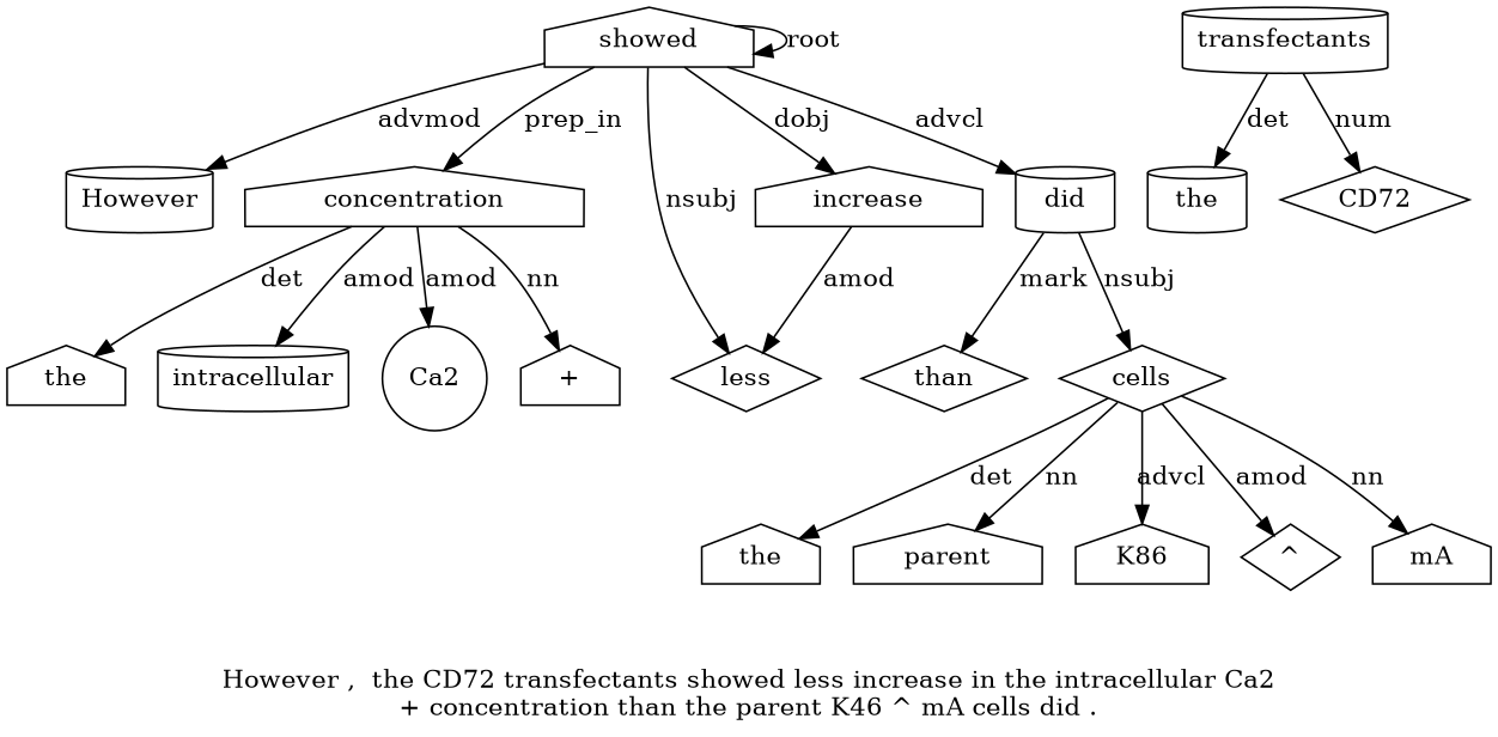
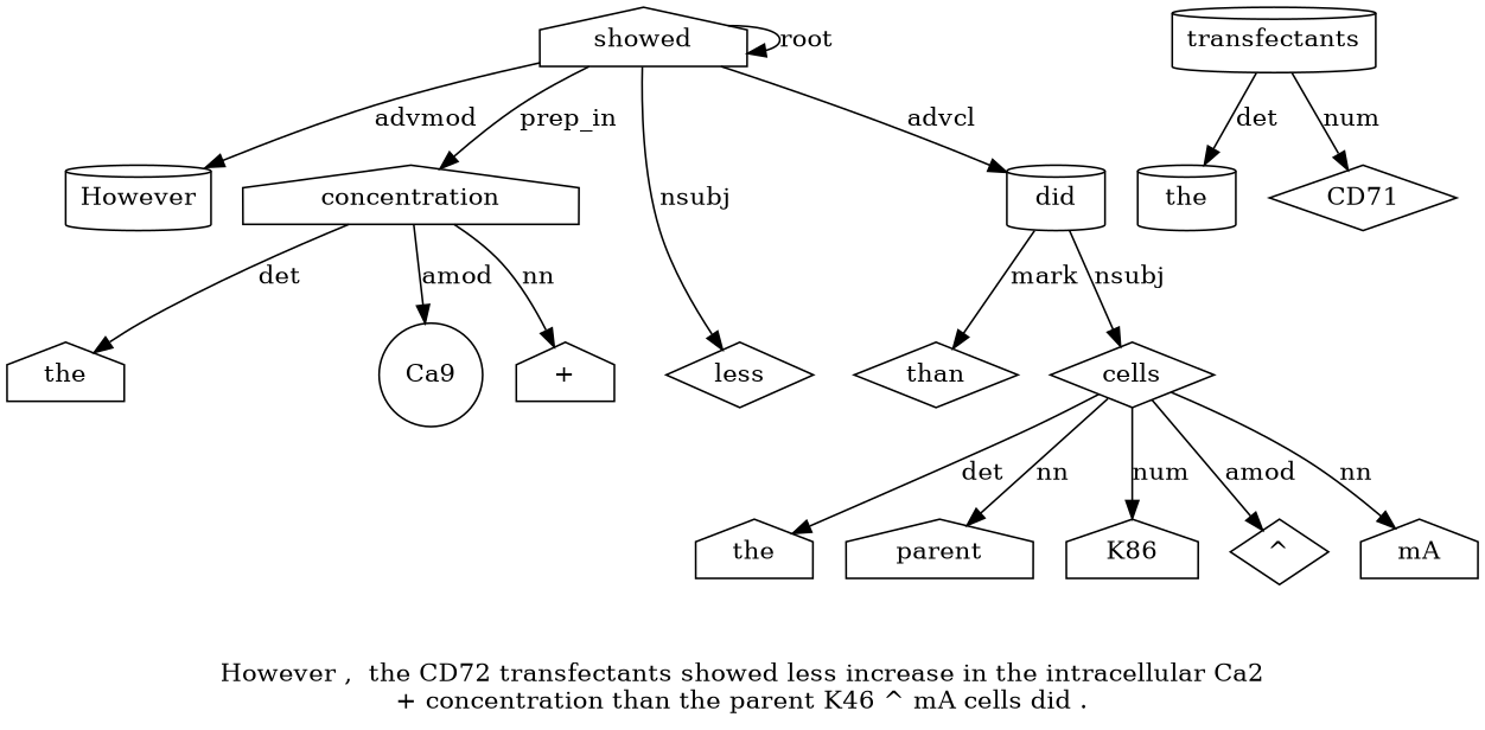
  digraph {
    label="However ,  the CD72 transfectants showed less increase in the intracellular Ca2\n+ concentration than the parent K46 ^ mA cells did ."
    node [fillcolor=white shape=house style=filled]
    n1 [label=showed]
    n2 [label=However shape=cylinder]
-   n3 [label=increase]
    n4 [label=concentration]
    n5 [label=did shape=cylinder]
    n6 [label=less shape=diamond]
    n7 [label=transfectants shape=cylinder]
    n8 [label=the shape=cylinder]
-   n9 [label=CD72 shape=diamond]
+   n9 [label=CD71 shape=diamond]
    n10 [label=the]
-   n11 [label=intracellular shape=cylinder]
-   n12 [label=Ca2 shape=circle]
+   n12 [label=Ca9 shape=circle]
    n13 [label="+"]
    n14 [label=than shape=diamond]
    n15 [label=cells shape=diamond]
    n16 [label=the]
    n17 [label=parent]
    n18 [label=K86]
    n19 [label="^" shape=diamond]
    n20 [label=mA]
    n1 -> n1 [label=root]
    n1 -> n2 [label=advmod]
-   n1 -> n3 [label=dobj]
    n1 -> n4 [label=prep_in]
    n1 -> n5 [label=advcl]
    n1 -> n6 [label=nsubj]
-   n3 -> n6 [label=amod]
    n4 -> n10 [label=det]
-   n4 -> n11 [label=amod]
    n4 -> n12 [label=amod]
    n4 -> n13 [label=nn]
    n5 -> n14 [label=mark]
    n5 -> n15 [label=nsubj]
    n7 -> n8 [label=det]
    n7 -> n9 [label=num]
    n15 -> n16 [label=det]
    n15 -> n17 [label=nn]
-   n15 -> n18 [label=advcl]
+   n15 -> n18 [label=num]
    n15 -> n19 [label=amod]
    n15 -> n20 [label=nn]
  }
